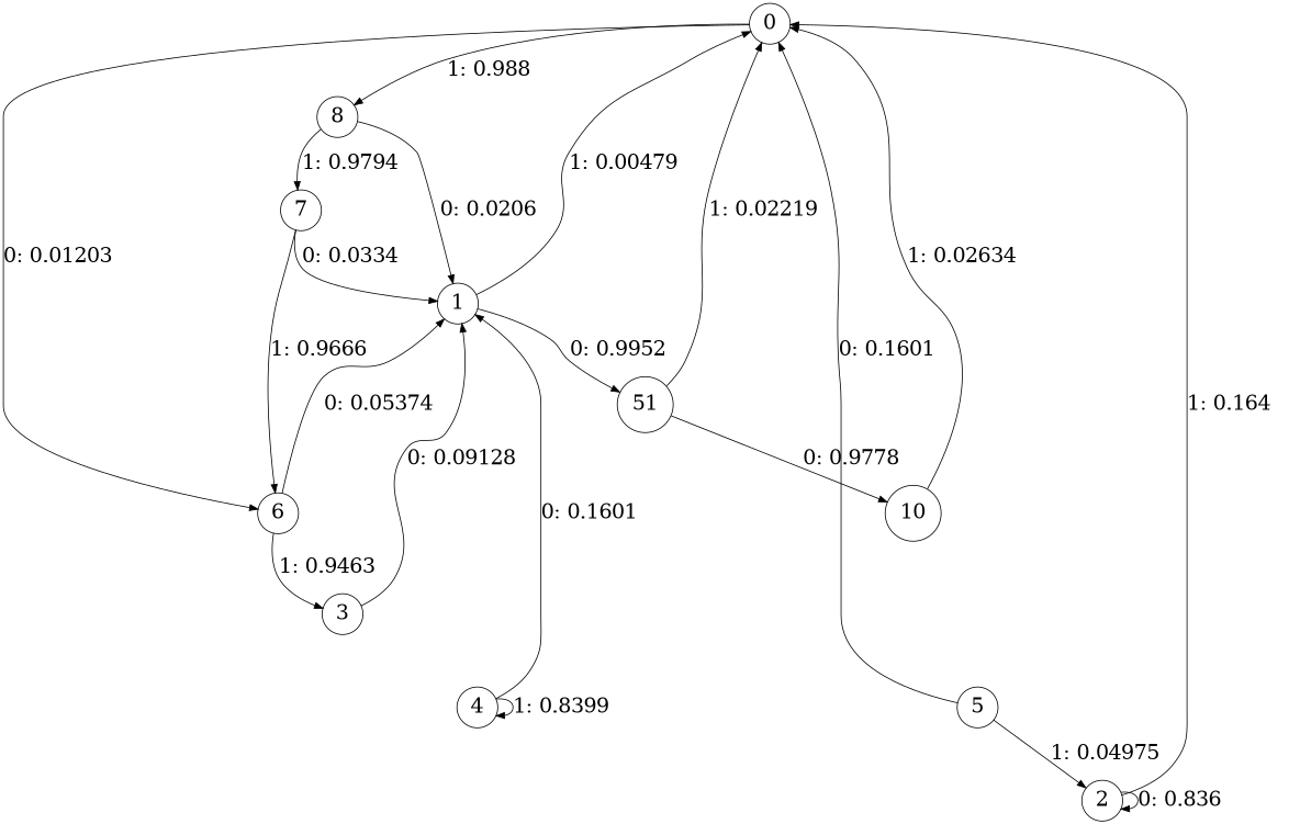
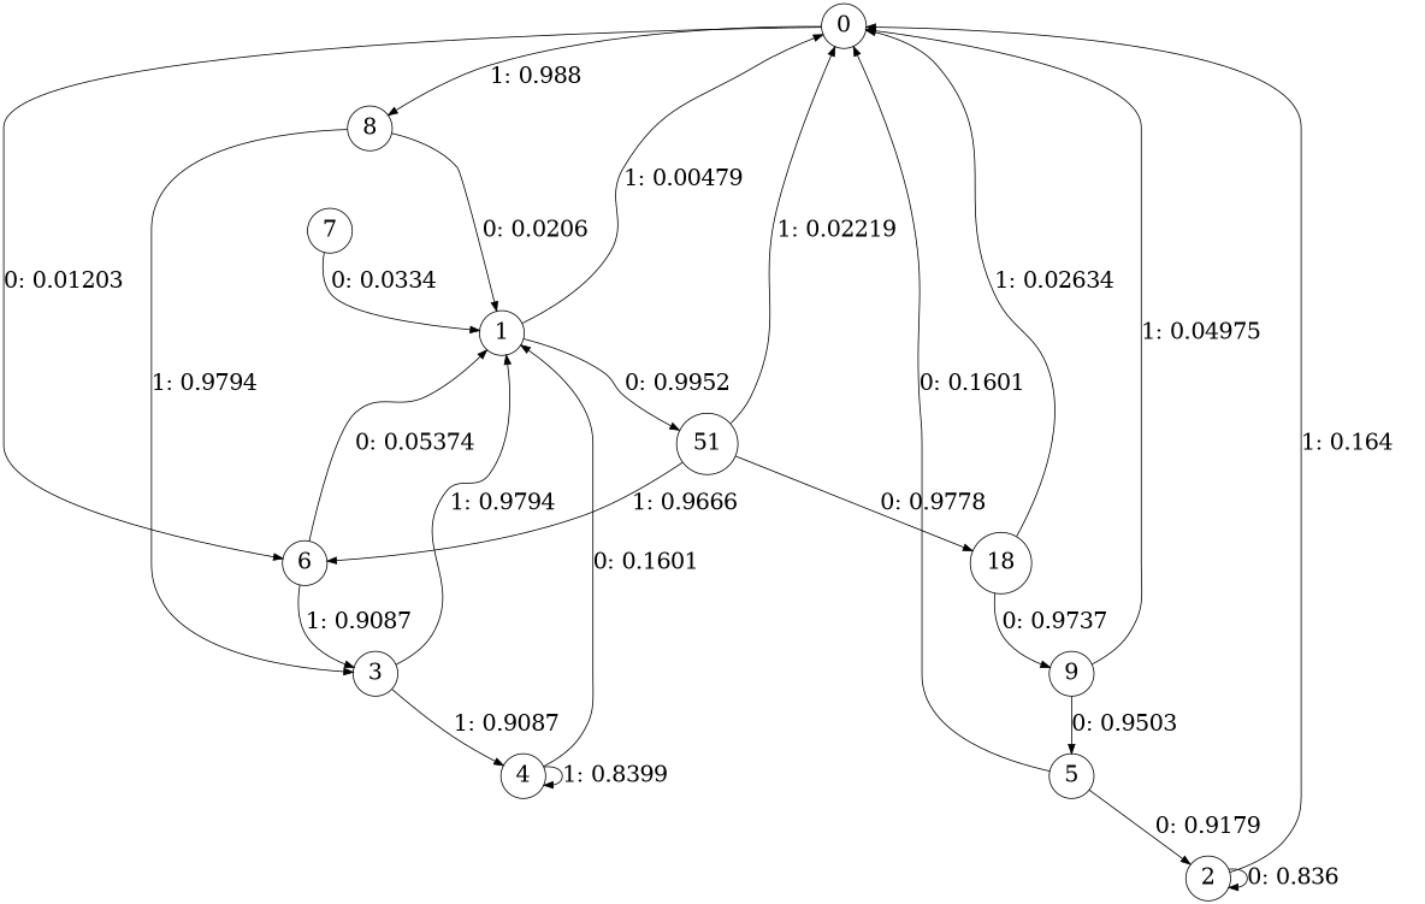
  digraph {
    node [fontsize=24 shape=circle]
    edge [fontsize=24]
    0
    8
    6
    1
    n5 [label=51]
    7
-   10
+   10 [label=18]
+   9
    2
    3
    4
    5
    0 -> 8 [label="1: 0.988    "]
    0 -> 6 [label="0: 0.01203  "]
    8 -> 1 [label="0: 0.0206   "]
-   8 -> 7 [label="1: 0.9794   "]
+   8 -> 3 [label="1: 0.9794   "]
    6 -> 1 [label="0: 0.05374  "]
-   6 -> 3 [label="1: 0.9463   "]
+   6 -> 3 [label="1: 0.9087   "]
    1 -> 0 [label="1: 0.00479  "]
    1 -> n5 [label="0: 0.9952   "]
    n5 -> 0 [label="1: 0.02219  "]
    n5 -> 10 [label="0: 0.9778   "]
-   7 -> 6 [label="1: 0.9666   "]
+   n5 -> 6 [label="1: 0.9666   "]
    7 -> 1 [label="0: 0.0334   "]
    10 -> 0 [label="1: 0.02634  "]
+   10 -> 9 [label="0: 0.9737   "]
+   9 -> 0 [label="1: 0.04975  "]
+   9 -> 5 [label="0: 0.9503   "]
    2 -> 0 [label="1: 0.164    "]
    2 -> 2 [label="0: 0.836    "]
-   3 -> 1 [label="0: 0.09128  "]
+   3 -> 1 [label="1: 0.9794   "]
+   3 -> 4 [label="1: 0.9087   "]
    4 -> 1 [label="0: 0.1601   "]
    4 -> 4 [label="1: 0.8399   "]
    5 -> 0 [label="0: 0.1601   "]
-   5 -> 2 [label="1: 0.04975  "]
+   5 -> 2 [label="0: 0.9179   "]
  }
